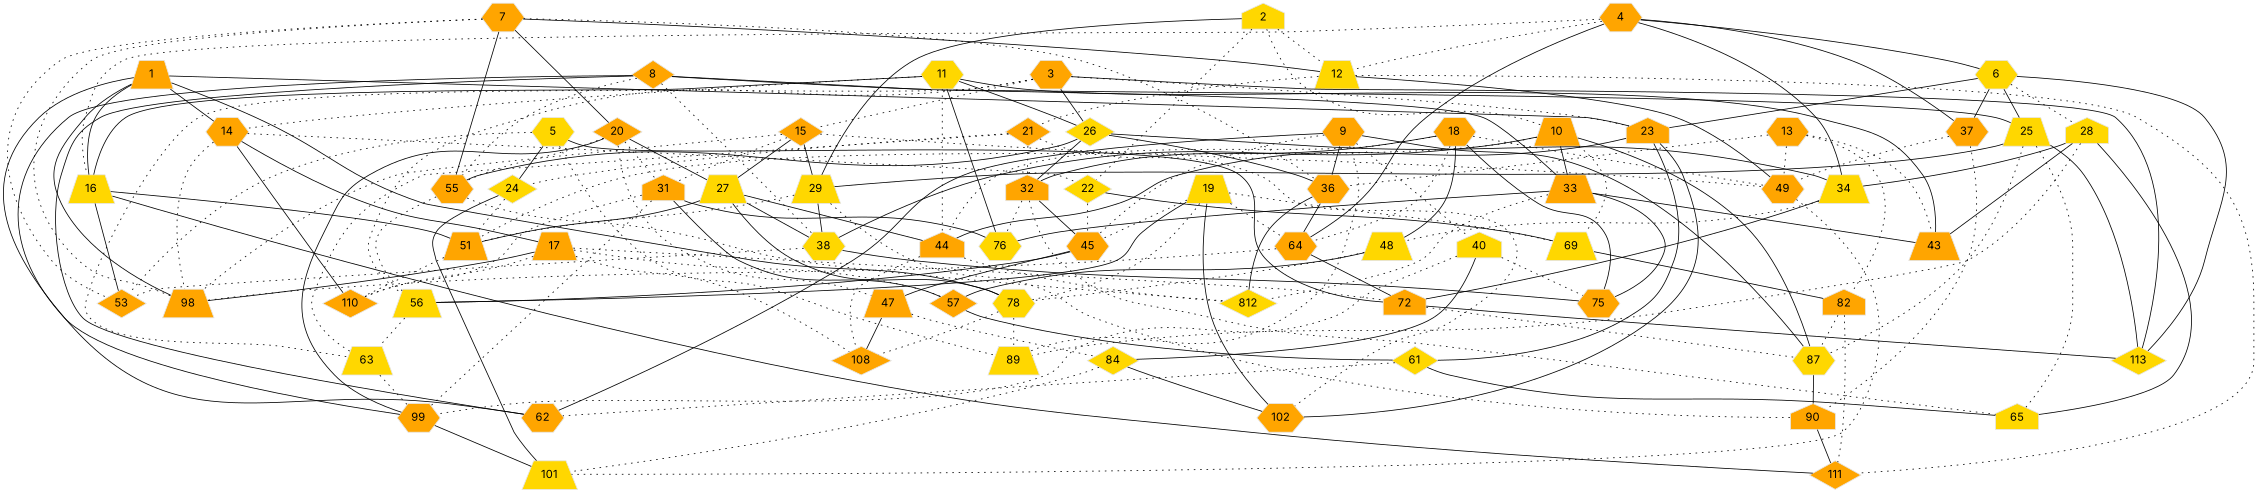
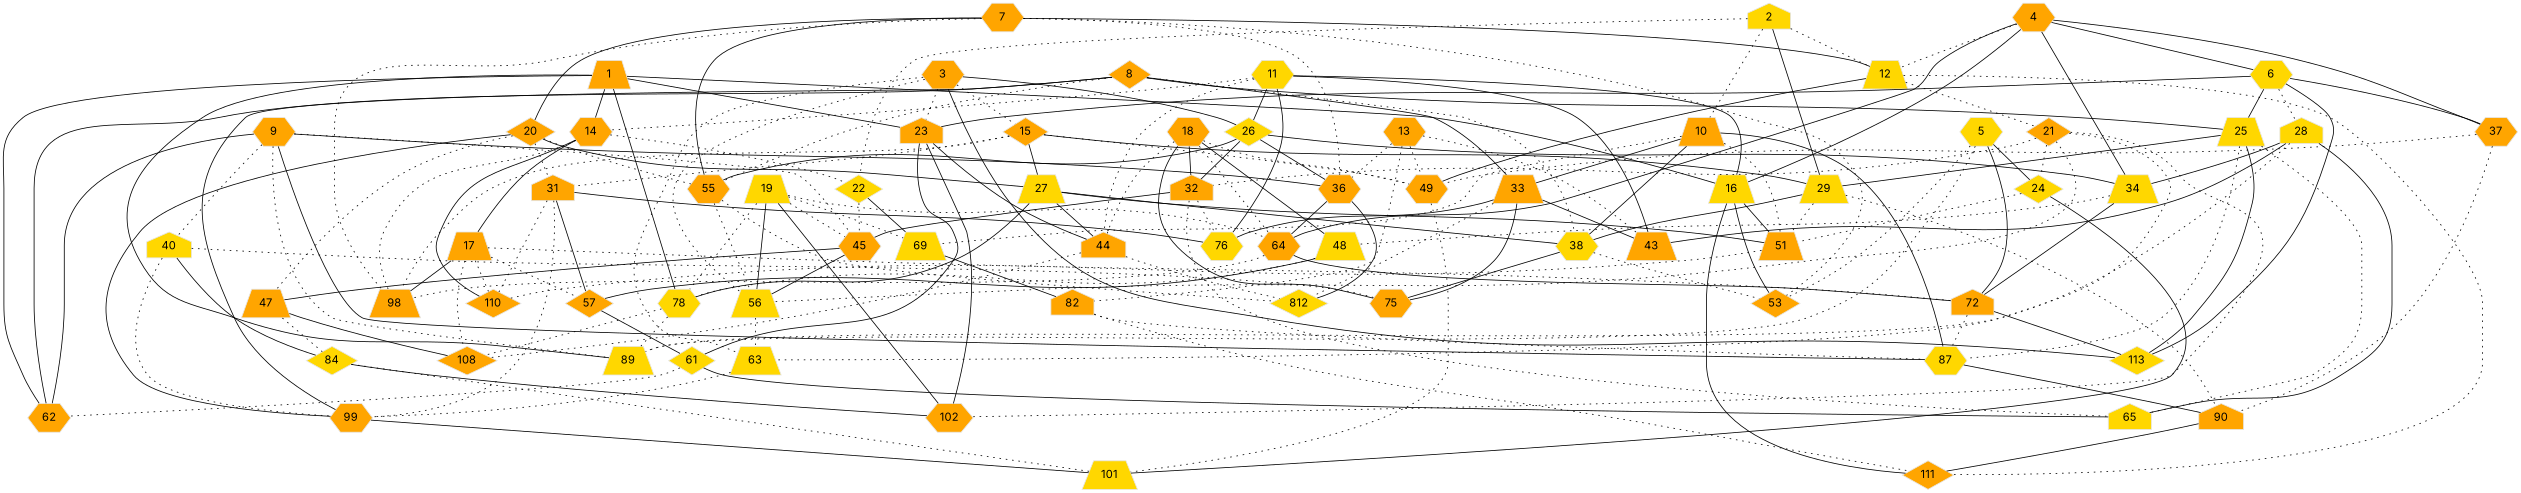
  graph {
    fontname=Inter
    node [color=gray90 fillcolor=orange fontname=Inter shape=hexagon style=filled]
    edge [fontname=Inter style=solid]
    1 [shape=trapezium super="+115"]
    14 [super="+107"]
    16 [fillcolor=gold shape=trapezium super="+54"]
    23 [shape=house super="+46"]
    62
    78 [fillcolor=gold super="+83"]
    98 [shape=trapezium super="+109"]
    22 [fillcolor=gold shape=diamond]
    17 [shape=trapezium super="+58"]
    110 [shape=diamond]
    53 [shape=diamond]
    51 [shape=trapezium super="+96"]
    111 [shape=diamond]
    44 [shape=house super="+93"]
    102
    61 [fillcolor=gold shape=diamond]
    89 [fillcolor=gold shape=trapezium]
    108 [shape=diamond]
    10 [shape=trapezium super="+35"]
    33 [shape=trapezium super="+74"]
    38 [fillcolor=gold super="+85"]
    87 [fillcolor=gold super="+92"]
    69 [fillcolor=gold shape=trapezium]
    2 [fillcolor=gold shape=house]
    12 [fillcolor=gold shape=trapezium super="+67"]
    29 [fillcolor=gold shape=trapezium super="+103"]
    21 [shape=diamond super="+86"]
    49 [super="+77"]
    45 [super="+70"]
    90 [shape=house]
    3 [super="+91"]
    15 [shape=diamond super="+39"]
    26 [fillcolor=gold shape=diamond super="+41"]
    56 [fillcolor=gold shape=trapezium super="+81"]
    63 [fillcolor=gold shape=trapezium]
    113 [fillcolor=gold shape=diamond]
    27 [fillcolor=gold shape=trapezium super="+95"]
    31 [shape=house super="+52"]
    34 [fillcolor=gold shape=trapezium super="+66"]
    36 [super="+106"]
    55 [super="+88"]
    32 [shape=house super="+68"]
    99 [super="+104"]
    4 [super="+50"]
    6 [fillcolor=gold super="+97"]
    37
    64 [super="+80"]
    25 [fillcolor=gold shape=trapezium super="+30"]
    28 [fillcolor=gold shape=house super="+71"]
    72 [shape=house super="+100"]
    48 [fillcolor=gold shape=trapezium super="+114"]
    5 [fillcolor=gold]
    24 [fillcolor=gold shape=diamond]
    101 [fillcolor=gold shape=trapezium]
    65 [fillcolor=gold shape=house]
    43 [shape=trapezium]
    7 [super="+94"]
    20 [shape=diamond super="+60"]
    47 [shape=trapezium]
    n60 [fillcolor=gold label=812 shape=diamond]
    8 [shape=diamond super="+73"]
    76 [fillcolor=gold]
    75
    9 [super="+105"]
    40 [fillcolor=gold shape=house]
    84 [fillcolor=gold shape=diamond]
    82 [shape=house]
    11 [fillcolor=gold super="+79"]
    13
    57 [shape=diamond]
    18 [super="+59"]
    19 [fillcolor=gold shape=trapezium super="+42"]
    1 -- 14
    1 -- 16
    1 -- 23
    1 -- 62
    1 -- 78
-   1 -- 98
+   1 -- 89
    14 -- 98 [style=dotted]
    14 -- 22 [style=dotted]
    14 -- 17
    14 -- 110
    16 -- 53
    16 -- 51
    16 -- 111
    23 -- 44
    23 -- 102
    23 -- 61
    78 -- 89 [style=dotted]
    78 -- 108 [style=dotted]
    22 -- 69
    22 -- 45 [style=dotted]
    17 -- 98
    17 -- 110 [style=dotted]
    17 -- 108 [style=dotted]
    17 -- 72 [style=dotted]
    17 -- 57 [style=dotted]
    51 -- 110 [style=dotted]
    44 -- 108 [style=dotted]
    44 -- n60 [style=dotted]
    61 -- 62 [style=dotted]
    61 -- 65
    10 -- 51 [style=dotted]
    10 -- 33
    10 -- 38
    10 -- 87
    10 -- 69 [style=dotted]
    33 -- 43
    33 -- n60 [style=dotted]
    33 -- 76
    33 -- 75
    38 -- 53 [style=dotted]
    38 -- 75
    87 -- 90
    69 -- 82
    2 -- 22 [style=dotted]
    2 -- 10 [style=dotted]
    2 -- 12 [style=dotted]
    2 -- 29
    12 -- 111 [style=dotted]
    12 -- 21 [style=dotted]
    12 -- 49
    29 -- 51 [style=dotted]
    29 -- 38
    29 -- 90 [style=dotted]
    21 -- 102 [style=dotted]
+   21 -- 56 [style=dotted]
    21 -- 63 [style=dotted]
    21 -- 32 [style=dotted]
    21 -- 24 [style=dotted]
    49 -- 101 [style=dotted]
    45 -- 56
    45 -- 47
    90 -- 111
    3 -- 23 [style=dotted]
    3 -- 15 [style=dotted]
    3 -- 26
    3 -- 56 [style=dotted]
    3 -- 63 [style=dotted]
    3 -- 113
    15 -- 98 [style=dotted]
    15 -- 29
    15 -- 49 [style=dotted]
    15 -- 27
    15 -- 31 [style=dotted]
    26 -- 34
    26 -- 36
    26 -- 55
    26 -- 32
    56 -- 63 [style=dotted]
    63 -- 99 [style=dotted]
    27 -- 78
    27 -- 51
    27 -- 44
    27 -- 38
    31 -- 110 [style=dotted]
    31 -- 99 [style=dotted]
    31 -- 76
    31 -- 57
    34 -- 72
    34 -- 48 [style=dotted weight=2]
    36 -- 64
    36 -- n60
    55 -- 56 [style=dotted]
    55 -- n60 [style=dotted]
    32 -- 45
    32 -- 65 [style=dotted]
    32 -- 76 [style=dotted]
    99 -- 101
-   4 -- 16 [style=dotted]
+   4 -- 16
    4 -- 12 [style=dotted]
    4 -- 34
    4 -- 6
    4 -- 37
    4 -- 64
    6 -- 23
    6 -- 113
    6 -- 37
    6 -- 25
    6 -- 28 [style=dotted]
    37 -- 49 [style=dotted]
    37 -- 90 [style=dotted]
    64 -- 98 [style=dotted]
    64 -- 72
    25 -- 87 [style=dotted]
    25 -- 29
    25 -- 113
    25 -- 65 [style=dotted]
    28 -- 89 [style=dotted]
    28 -- 34
    28 -- 65
    28 -- 43
    72 -- 87 [style=dotted]
    72 -- 113
    48 -- 78 [style=dotted]
    48 -- 57
    5 -- 53 [style=dotted]
    5 -- 89 [style=dotted]
    5 -- 72
    5 -- 24
    24 -- 51 [style=dotted]
    24 -- 101
    7 -- 98 [style=dotted]
    7 -- 53 [style=dotted]
    7 -- 12
    7 -- 36 [style=dotted]
    7 -- 55
    7 -- 20
    20 -- 27
    20 -- 31 [style=dotted]
    20 -- 55 [style=dotted]
    20 -- 99
    20 -- 47 [style=dotted]
    47 -- 108
    47 -- 84 [style=dotted]
    8 -- 62
    8 -- 33
    8 -- 38 [style=dotted]
    8 -- 55 [style=dotted]
    8 -- 99
    8 -- 25
    9 -- 62
    9 -- 89 [style=dotted]
    9 -- 87
    9 -- 45 [style=dotted]
    9 -- 36
    9 -- 40 [style=dotted]
    40 -- 99 [style=dotted]
    40 -- 75 [style=dotted]
    40 -- 84
    84 -- 102
    84 -- 101 [style=dotted]
    82 -- 111 [style=dotted]
    82 -- 87 [style=dotted]
    11 -- 14 [style=dotted]
    11 -- 16
    11 -- 44 [style=dotted]
    11 -- 26
    11 -- 43
    11 -- 76
    13 -- 49 [style=dotted]
    13 -- 36 [style=dotted]
    13 -- 43 [style=dotted]
    13 -- 82 [style=dotted]
    57 -- 61
    18 -- 44 [style=dotted]
    18 -- 49 [style=dotted]
    18 -- 32
    18 -- 64 [style=dotted]
    18 -- 48
    18 -- 75
    19 -- 78 [style=dotted]
    19 -- 102
    19 -- 69 [style=dotted]
    19 -- 45 [style=dotted]
    19 -- 56
    19 -- 64 [style=dotted]
  }
